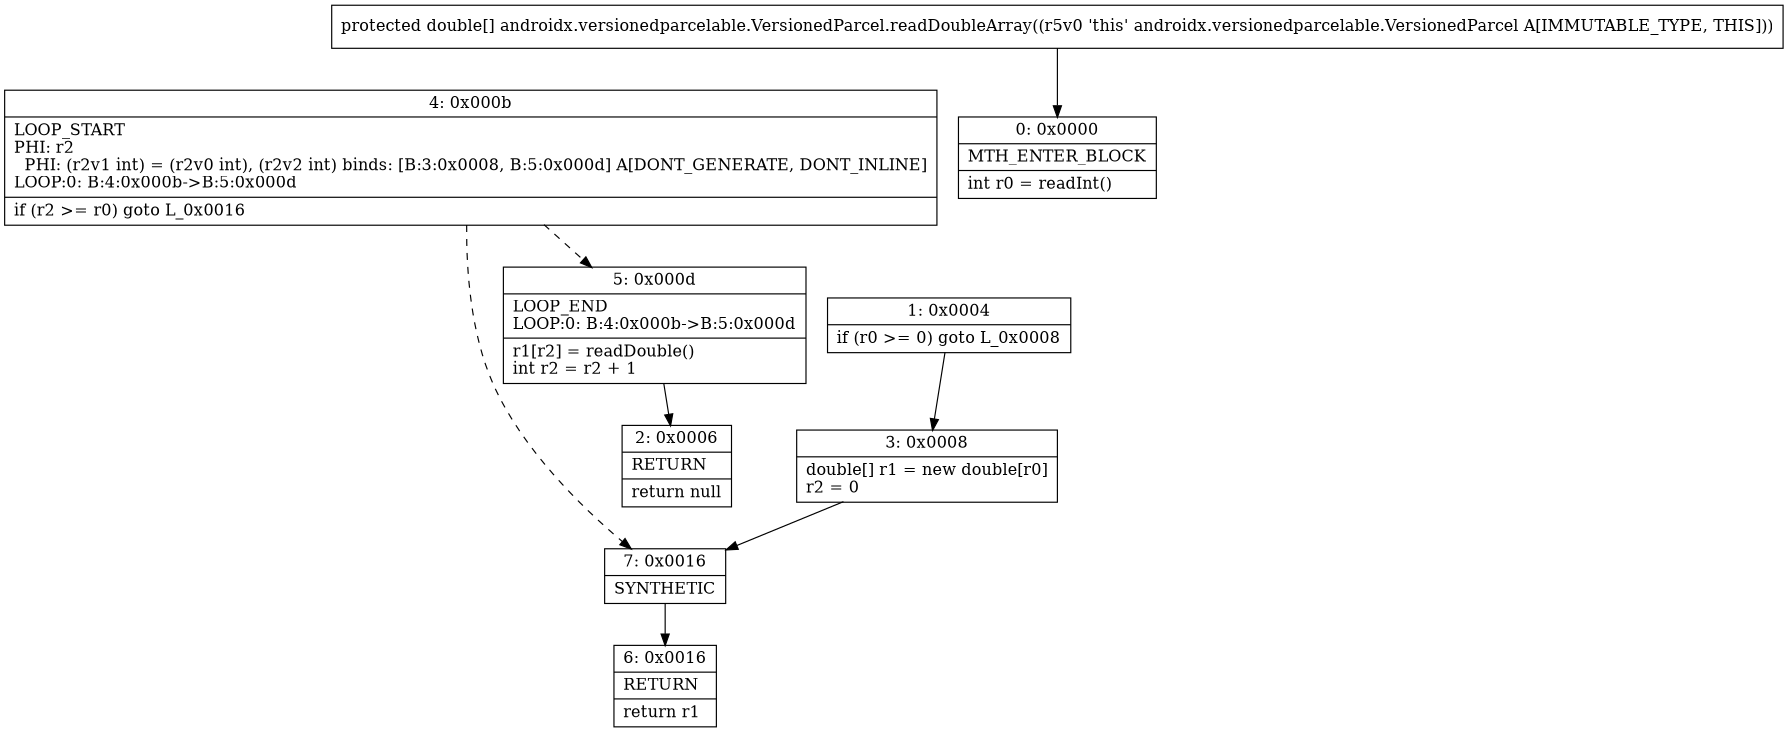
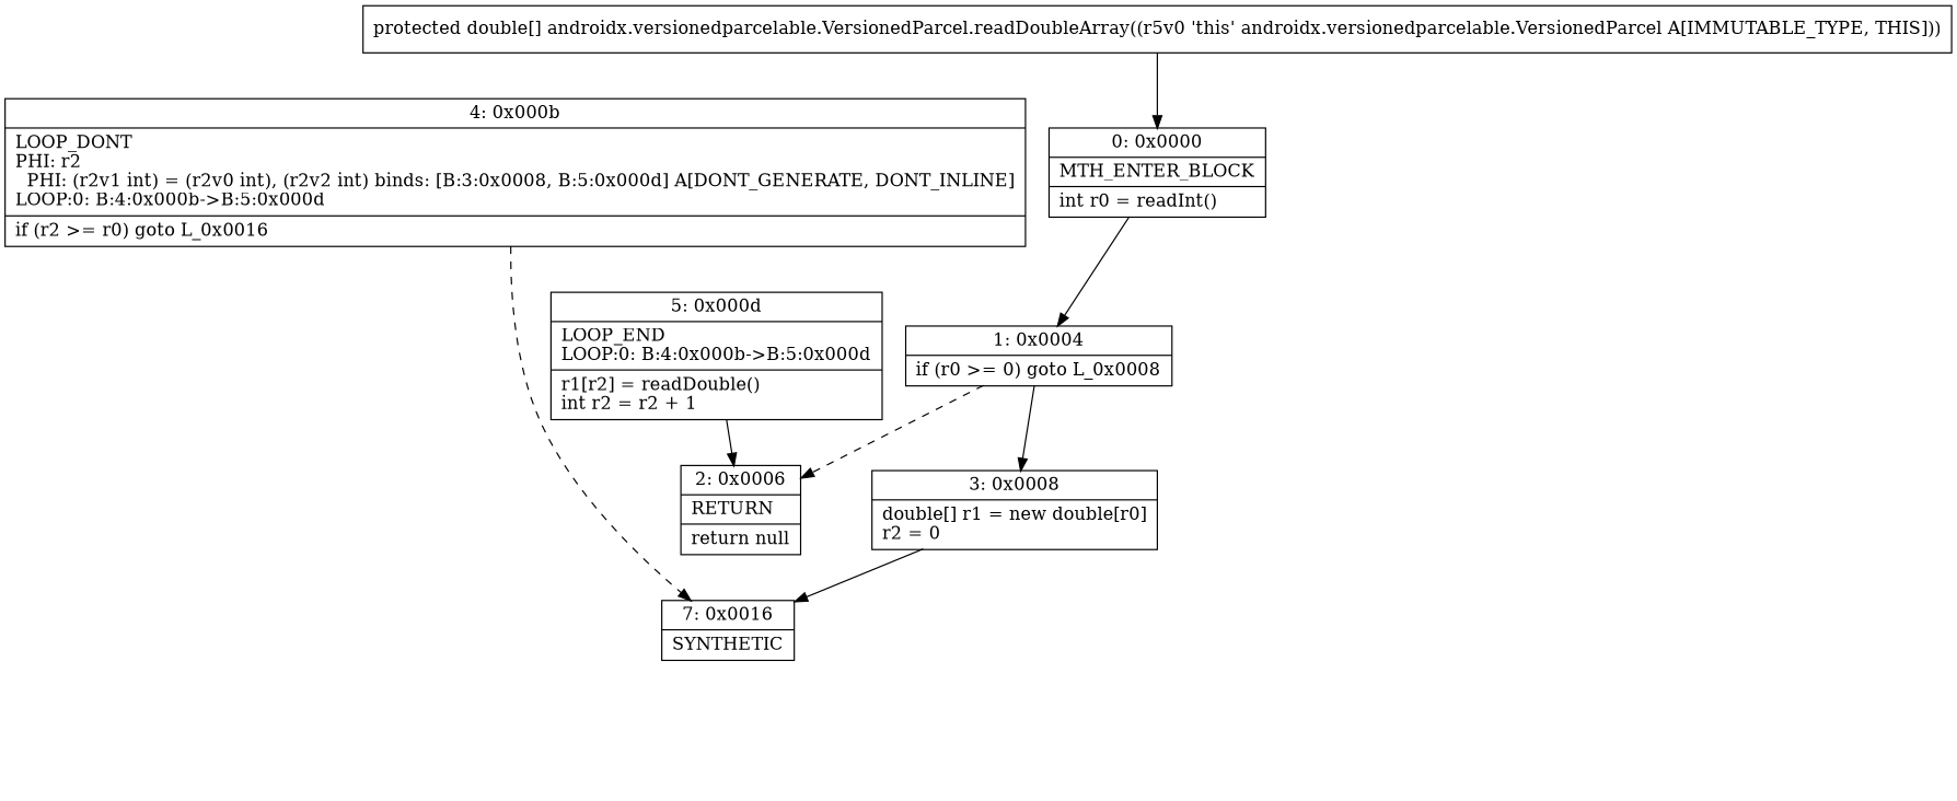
  digraph {
    node [shape=record]
    n1 [label="{0\:\ 0x0000|MTH_ENTER_BLOCK\l|int r0 = readInt()\l}"]
    n2 [label="{1\:\ 0x0004|if (r0 \>= 0) goto L_0x0008\l}"]
    n3 [label="{2\:\ 0x0006|RETURN\l|return null\l}"]
    n4 [label="{3\:\ 0x0008|double[] r1 = new double[r0]\lr2 = 0\l}"]
    n5 [label="{7\:\ 0x0016|SYNTHETIC\l}"]
-   n6 [label="{4\:\ 0x000b|LOOP_START\lPHI: r2 \l  PHI: (r2v1 int) = (r2v0 int), (r2v2 int) binds: [B:3:0x0008, B:5:0x000d] A[DONT_GENERATE, DONT_INLINE]\lLOOP:0: B:4:0x000b\-\>B:5:0x000d\l|if (r2 \>= r0) goto L_0x0016\l}"]
+   n6 [label="{4\:\ 0x000b|LOOP_DONT\lPHI: r2 \l  PHI: (r2v1 int) = (r2v0 int), (r2v2 int) binds: [B:3:0x0008, B:5:0x000d] A[DONT_GENERATE, DONT_INLINE]\lLOOP:0: B:4:0x000b\-\>B:5:0x000d\l|if (r2 \>= r0) goto L_0x0016\l}"]
    n7 [label="{5\:\ 0x000d|LOOP_END\lLOOP:0: B:4:0x000b\-\>B:5:0x000d\l|r1[r2] = readDouble()\lint r2 = r2 + 1\l}"]
-   n8 [label="{6\:\ 0x0016|RETURN\l|return r1\l}"]
    n9 [label="{protected double[] androidx.versionedparcelable.VersionedParcel.readDoubleArray((r5v0 'this' androidx.versionedparcelable.VersionedParcel A[IMMUTABLE_TYPE, THIS])) }"]
+   n1 -> n2
+   n2 -> n3 [style=dashed]
    n2 -> n4
    n4 -> n5
-   n5 -> n8
    n6 -> n5 [style=dashed]
-   n6 -> n7 [style=dashed]
    n7 -> n3
    n9 -> n1
  }
